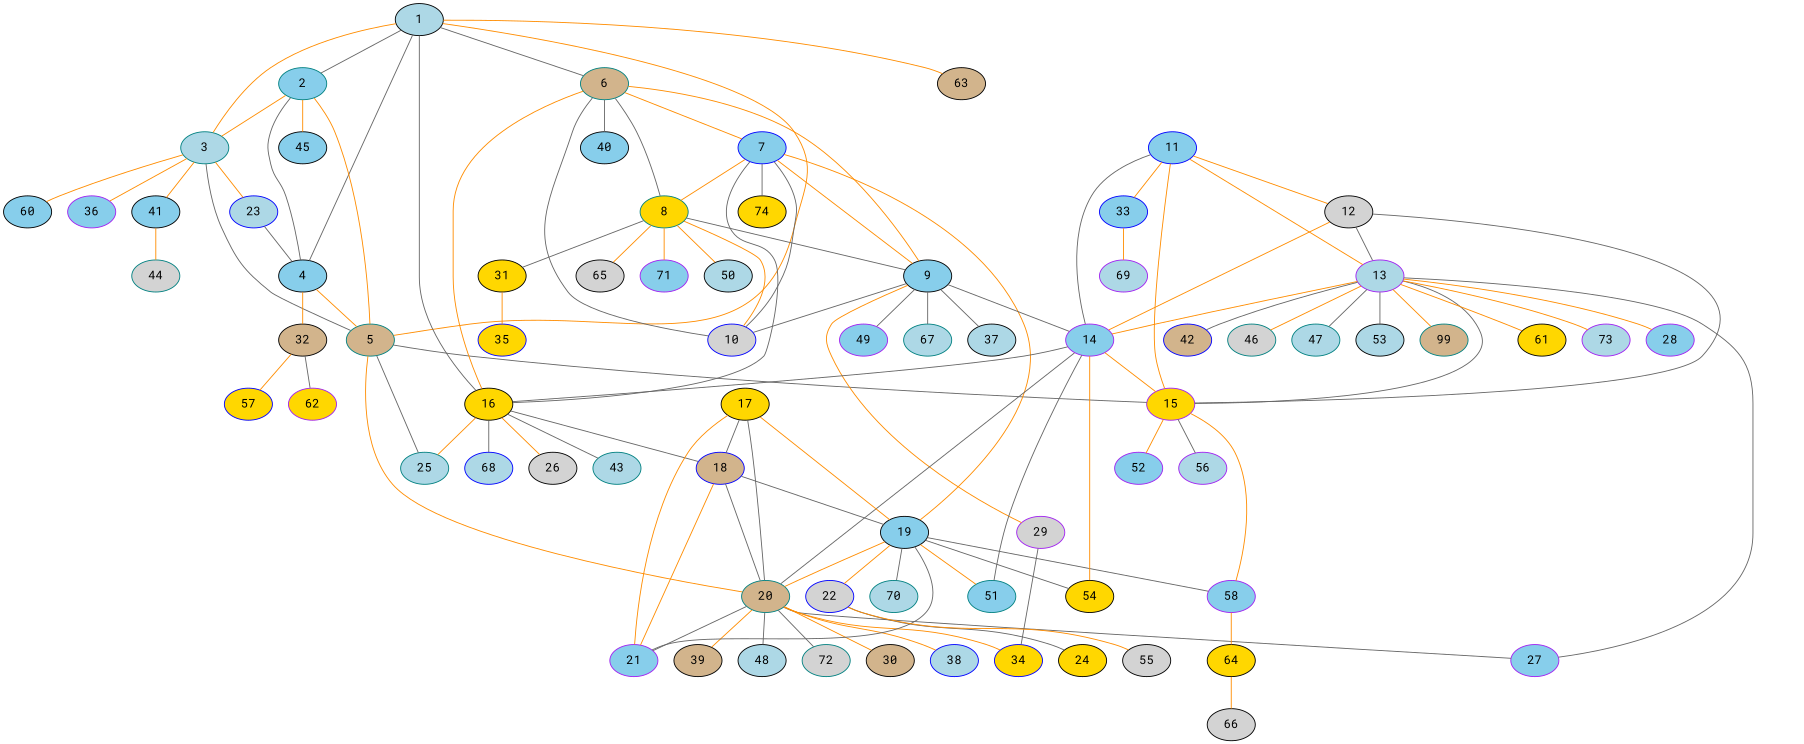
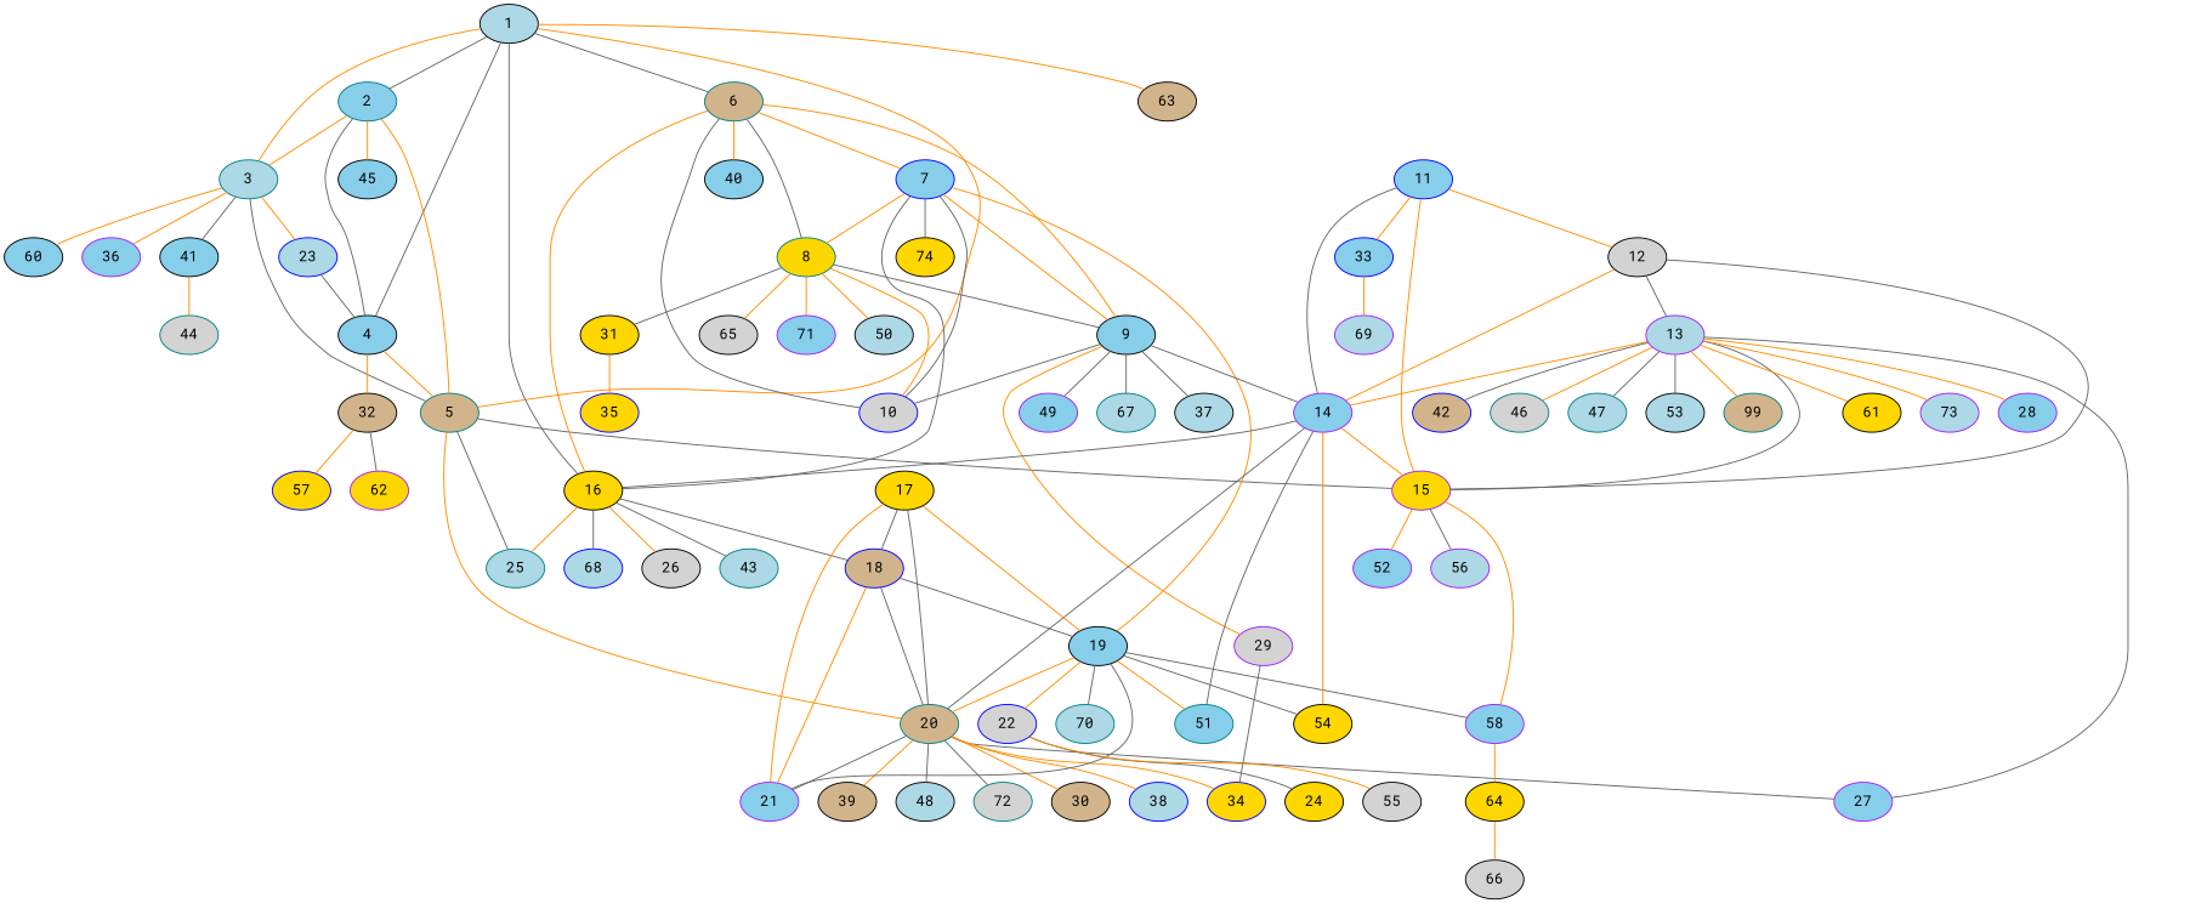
  graph {
    fontname="Roboto Mono"
    node [color=black fillcolor=skyblue fontname="Roboto Mono" style=filled]
    edge [color=darkorange fontname="Roboto Mono" weight=1.0]
    1 [fillcolor=lightblue]
    2 [color=teal]
    3 [color=teal fillcolor=lightblue]
    4
    5 [color=teal fillcolor=tan]
    6 [color=teal fillcolor=tan]
    16 [fillcolor=gold]
    63 [fillcolor=tan]
    45
    23 [color=blue fillcolor=lightblue]
    36 [color=purple]
    41
    60
    32 [fillcolor=tan]
    15 [color=purple fillcolor=gold]
    20 [color=teal fillcolor=tan]
    25 [color=teal fillcolor=lightblue]
    7 [color=blue]
    8 [color=teal fillcolor=gold]
    9
    10 [color=blue fillcolor=lightgrey]
    40
    18 [color=blue fillcolor=tan]
    26 [fillcolor=lightgrey]
    43 [color=teal fillcolor=lightblue]
    68 [color=blue fillcolor=lightblue]
    44 [color=teal fillcolor=lightgrey]
    62 [color=purple fillcolor=gold]
    57 [color=blue fillcolor=gold]
    52 [color=purple]
    56 [color=purple fillcolor=lightblue]
    58 [color=purple]
    27 [color=purple]
    21 [color=purple]
    30 [fillcolor=tan]
    34 [color=blue fillcolor=gold]
    38 [color=blue fillcolor=lightblue]
    39 [fillcolor=tan]
    48 [fillcolor=lightblue]
    72 [color=teal fillcolor=lightgrey]
    19
    74 [fillcolor=gold]
    31 [fillcolor=gold]
    50 [fillcolor=lightblue]
    65 [fillcolor=lightgrey]
    71 [color=purple]
    14 [color=purple]
    29 [color=purple fillcolor=lightgrey]
    37 [fillcolor=lightblue]
    49 [color=purple]
    67 [color=teal fillcolor=lightblue]
    51 [color=teal]
    54 [fillcolor=gold]
    22 [color=blue fillcolor=lightgrey]
    70 [color=teal fillcolor=lightblue]
    35 [color=blue fillcolor=gold]
    11 [color=blue]
    12 [fillcolor=lightgrey]
    13 [color=purple fillcolor=lightblue]
    33 [color=blue]
    28 [color=purple]
    42 [color=blue fillcolor=tan]
    46 [color=teal fillcolor=lightgrey]
    47 [color=teal fillcolor=lightblue]
    53 [fillcolor=lightblue]
    n66 [color=teal fillcolor=tan label=99]
    61 [fillcolor=gold]
    73 [color=purple fillcolor=lightblue]
    69 [color=purple fillcolor=lightblue]
    64 [fillcolor=gold]
    17 [fillcolor=gold]
    24 [fillcolor=gold]
    55 [fillcolor=lightgrey]
    66 [fillcolor=lightgrey]
    1 -- 2 [color=gray40]
    1 -- 3
    1 -- 4 [color=gray40]
    1 -- 5
    1 -- 6 [color=gray40]
    1 -- 16 [color=gray40]
    1 -- 63
    2 -- 3
    2 -- 4 [color=gray40]
    2 -- 5
    2 -- 45
    3 -- 5 [color=gray40]
    3 -- 23
    3 -- 36
-   3 -- 41
+   3 -- 41 [color=gray40]
    3 -- 60
    4 -- 5
    4 -- 32
    5 -- 15 [color=gray40]
    5 -- 20
    5 -- 25 [color=gray40]
    6 -- 16
    6 -- 7
    6 -- 8 [color=gray40]
    6 -- 9
    6 -- 10 [color=gray40]
-   6 -- 40 [color=gray40]
+   6 -- 40
    16 -- 25 [weight=3.0]
    16 -- 18 [color=gray40]
    16 -- 26
    16 -- 43 [color=gray40]
    16 -- 68 [color=gray40]
    23 -- 4 [color=gray40]
    41 -- 44
    32 -- 62 [color=gray40]
    32 -- 57
    15 -- 52
    15 -- 56 [color=gray40]
    15 -- 58
    20 -- 27 [color=gray40]
    20 -- 21 [color=gray40]
    20 -- 30
    20 -- 34
    20 -- 38
    20 -- 39
    20 -- 48 [color=gray40]
    20 -- 72 [color=gray40]
    7 -- 16 [color=gray40]
    7 -- 8
    7 -- 9
    7 -- 10 [color=gray40]
    7 -- 19
    7 -- 74 [color=gray40]
    8 -- 9 [color=gray40]
    8 -- 10
    8 -- 31 [color=gray40]
    8 -- 50
    8 -- 65
    8 -- 71
    9 -- 10 [color=gray40]
    9 -- 14 [color=gray40]
    9 -- 29
    9 -- 37 [color=gray40]
    9 -- 49 [color=gray40]
    9 -- 67 [color=gray40]
    18 -- 20 [color=gray40]
    18 -- 21
    18 -- 19 [color=gray40]
    58 -- 64
    19 -- 20
    19 -- 58 [color=gray40]
    19 -- 21 [color=gray40]
    19 -- 51
    19 -- 54 [color=gray40]
    19 -- 22
    19 -- 70 [color=gray40]
    31 -- 35
    14 -- 16 [color=gray40]
    14 -- 15
    14 -- 20 [color=gray40]
    14 -- 51 [color=gray40]
    14 -- 54
    29 -- 34 [color=gray40]
    22 -- 24 [color=gray40]
    22 -- 55
    11 -- 15
    11 -- 14 [color=gray40]
    11 -- 12
-   11 -- 13
    11 -- 33
    12 -- 15 [color=gray40]
    12 -- 14
    12 -- 13 [color=gray40]
    13 -- 15 [color=gray40]
    13 -- 27 [color=gray40]
    13 -- 14
    13 -- 28
    13 -- 42 [color=gray40]
    13 -- 46
    13 -- 47 [color=gray40]
    13 -- 53 [color=gray40]
    13 -- n66
    13 -- 61
    13 -- 73
    33 -- 69
    64 -- 66
    17 -- 20 [color=gray40]
    17 -- 18 [color=gray40]
    17 -- 21
    17 -- 19
  }
